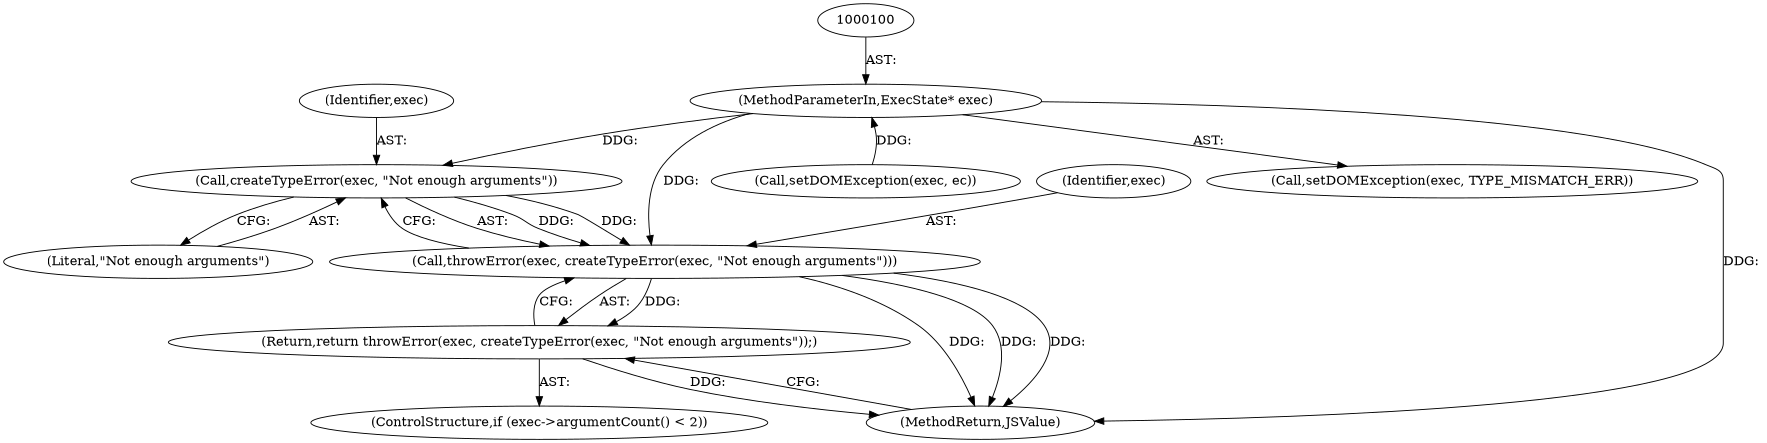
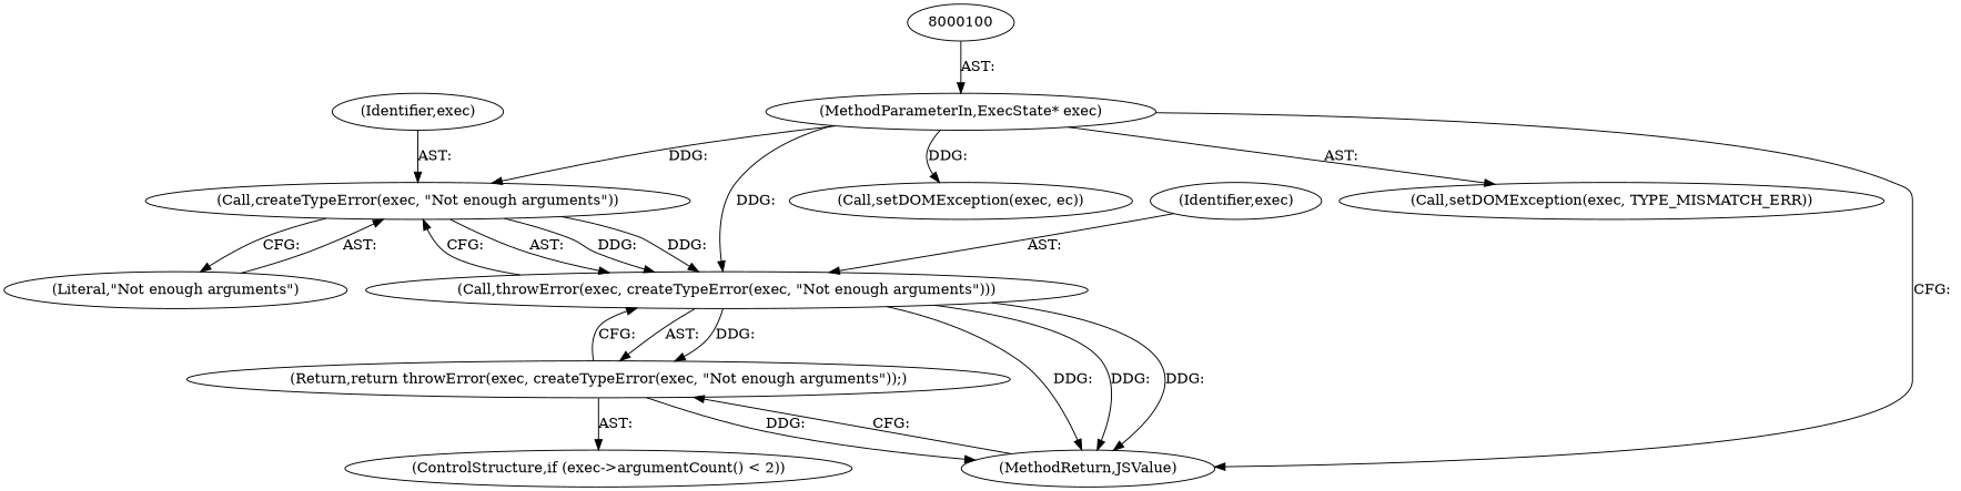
  digraph {
    n1 [label="(Call,createTypeError(exec, \"Not enough arguments\"))"]
    n2 [label="(Call,throwError(exec, createTypeError(exec, \"Not enough arguments\")))"]
    n3 [label="(Literal,\"Not enough arguments\")"]
    n4 [label="(MethodReturn,JSValue)"]
    n5 [label="(Return,return throwError(exec, createTypeError(exec, \"Not enough arguments\"));)"]
    n6 [label="(MethodParameterIn,ExecState* exec)"]
    n7 [label="(Call,setDOMException(exec, ec))"]
    n8 [label="(Call,setDOMException(exec, TYPE_MISMATCH_ERR))"]
-   1000100
+   1000100 [label=8000100]
    n10 [label="(ControlStructure,if (exec->argumentCount() < 2))"]
    n11 [label="(Identifier,exec)"]
    n12 [label="(Identifier,exec)"]
    n1 -> n2 [label="AST: "]
    n1 -> n2 [label="DDG: "]
    n1 -> n2 [label="DDG: "]
    n1 -> n3 [label="CFG: "]
    n2 -> n1 [label="CFG: "]
    n2 -> n4 [label="DDG: "]
    n2 -> n4 [label="DDG: "]
    n2 -> n4 [label="DDG: "]
    n2 -> n5 [label="AST: "]
    n2 -> n5 [label="DDG: "]
    n3 -> n1 [label="AST: "]
    n4 -> n5 [label="CFG: "]
    n5 -> n2 [label="CFG: "]
    n5 -> n4 [label="DDG: "]
    n5 -> n10 [label="AST: "]
    n6 -> n1 [label="DDG: "]
    n6 -> n2 [label="DDG: "]
-   n6 -> n4 [label="DDG: "]
-   n7 -> n6 [label="DDG: "]
+   n6 -> n4 [label="CFG: "]
+   n6 -> n7 [label="DDG: "]
    n6 -> n8 [label="AST: "]
    1000100 -> n6 [label="AST: "]
    n11 -> n1 [label="AST: "]
    n12 -> n2 [label="AST: "]
  }
